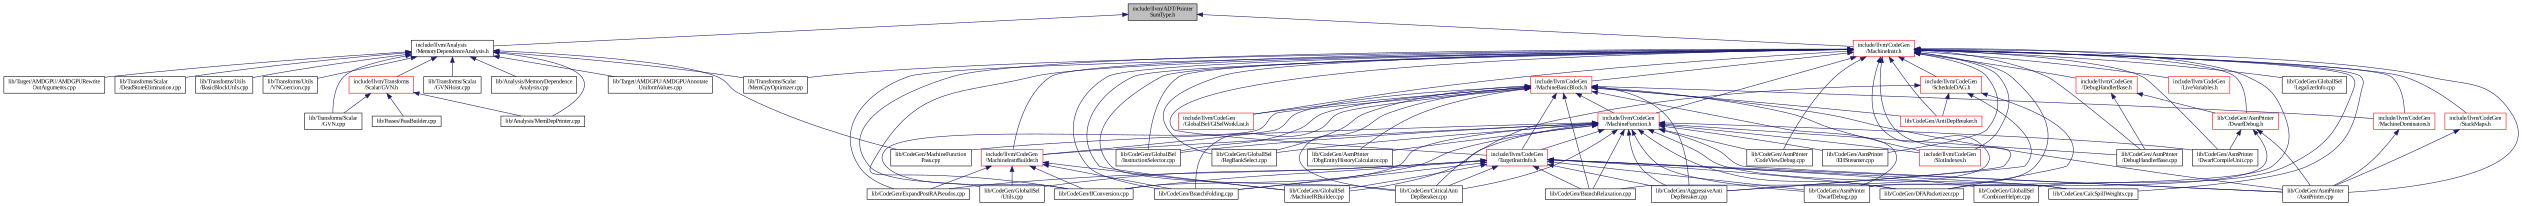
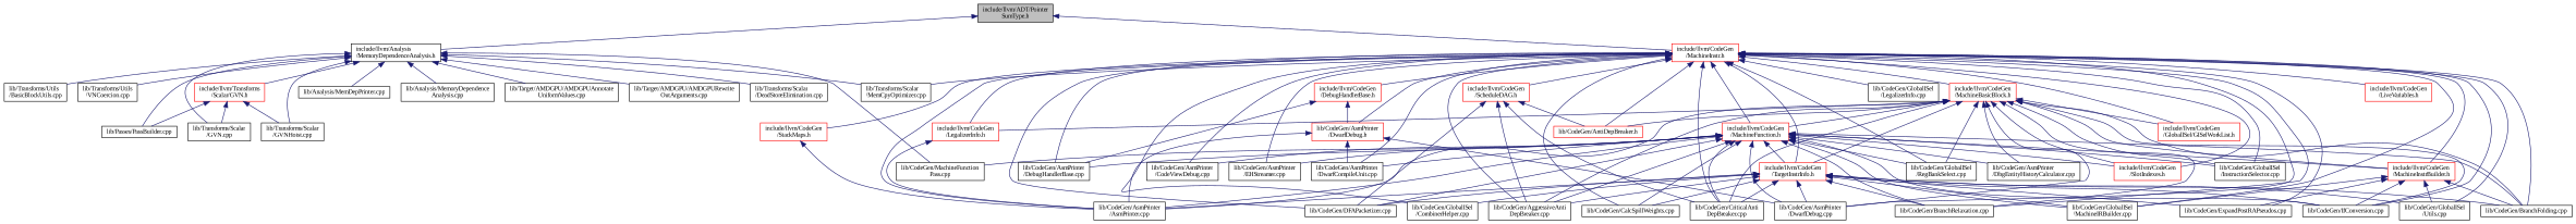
  digraph {
    fontname="Liberation Serif"
    node [color=black fontname="Liberation Serif" fontsize=10 shape=box]
    edge [color=midnightblue dir=back fontname="Liberation Serif" fontsize=10 labelfontname=Helvetica labelfontsize=10 style=solid]
    n1 [fillcolor=grey75 fontcolor=black height=0.2 label="include/llvm/ADT/Pointer\lSumType.h" style=filled width=0.4]
    n2 [height=0.2 label="include/llvm/Analysis\l/MemoryDependenceAnalysis.h" width=0.4]
    n3 [color=red height=0.2 label="include/llvm/CodeGen\l/MachineInstr.h" width=0.4]
    n4 [color=red height=0.2 label="include/llvm/Transforms\l/Scalar/GVN.h" width=0.4]
    n5 [height=0.2 label="lib/Passes/PassBuilder.cpp" width=0.4]
    n6 [height=0.2 label="lib/Transforms/Scalar\l/GVN.cpp" width=0.4]
    n7 [height=0.2 label="lib/Transforms/Scalar\l/GVNHoist.cpp" width=0.4]
    n8 [height=0.2 label="lib/Analysis/MemDepPrinter.cpp" width=0.4]
    n9 [height=0.2 label="lib/Analysis/MemoryDependence\lAnalysis.cpp" width=0.4]
    n10 [height=0.2 label="lib/CodeGen/MachineFunction\lPass.cpp" width=0.4]
    n11 [height=0.2 label="lib/Target/AMDGPU/AMDGPUAnnotate\lUniformValues.cpp" width=0.4]
    n12 [height=0.2 label="lib/Target/AMDGPU/AMDGPURewrite\lOutArguments.cpp" width=0.4]
    n13 [height=0.2 label="lib/Transforms/Scalar\l/DeadStoreElimination.cpp" width=0.4]
    n14 [height=0.2 label="lib/Transforms/Scalar\l/MemCpyOptimizer.cpp" width=0.4]
    n15 [height=0.2 label="lib/Transforms/Utils\l/BasicBlockUtils.cpp" width=0.4]
    n16 [height=0.2 label="lib/Transforms/Utils\l/VNCoercion.cpp" width=0.4]
    n17 [color=red height=0.2 label="include/llvm/CodeGen\l/DebugHandlerBase.h" width=0.4]
    n18 [height=0.2 label="lib/CodeGen/AsmPrinter\l/DebugHandlerBase.cpp" width=0.4]
    n19 [color=red height=0.2 label="lib/CodeGen/AsmPrinter\l/DwarfDebug.h" width=0.4]
    n20 [height=0.2 label="lib/CodeGen/AsmPrinter\l/AsmPrinter.cpp" width=0.4]
    n21 [height=0.2 label="lib/CodeGen/AsmPrinter\l/DwarfCompileUnit.cpp" width=0.4]
    n22 [height=0.2 label="lib/CodeGen/AsmPrinter\l/DwarfDebug.cpp" width=0.4]
    n23 [color=red height=0.2 label="include/llvm/CodeGen\l/GlobalISel/GISelWorkList.h" width=0.4]
    n24 [color=red height=0.2 label="include/llvm/CodeGen\l/LiveVariables.h" width=0.4]
    n25 [color=red height=0.2 label="include/llvm/CodeGen\l/MachineBasicBlock.h" width=0.4]
-   n26 [color=red height=0.2 label="include/llvm/CodeGen\l/MachineDominators.h" width=0.4]
+   n26 [color=red height=0.2 label="include/llvm/CodeGen\l/LegalizerInfo.h" width=0.4]
    n27 [color=red height=0.2 label="include/llvm/CodeGen\l/MachineFunction.h" width=0.4]
    n28 [color=red height=0.2 label="include/llvm/CodeGen\l/MachineInstrBuilder.h" width=0.4]
    n29 [height=0.2 label="lib/CodeGen/BranchFolding.cpp" width=0.4]
    n30 [height=0.2 label="lib/CodeGen/ExpandPostRAPseudos.cpp" width=0.4]
    n31 [height=0.2 label="lib/CodeGen/GlobalISel\l/MachineIRBuilder.cpp" width=0.4]
    n32 [height=0.2 label="lib/CodeGen/GlobalISel\l/Utils.cpp" width=0.4]
    n33 [height=0.2 label="lib/CodeGen/IfConversion.cpp" width=0.4]
    n34 [color=red height=0.2 label="include/llvm/CodeGen\l/SlotIndexes.h" width=0.4]
    n35 [color=red height=0.2 label="include/llvm/CodeGen\l/TargetInstrInfo.h" width=0.4]
    n36 [height=0.2 label="lib/CodeGen/AggressiveAnti\lDepBreaker.cpp" width=0.4]
    n37 [height=0.2 label="lib/CodeGen/BranchRelaxation.cpp" width=0.4]
    n38 [height=0.2 label="lib/CodeGen/CalcSpillWeights.cpp" width=0.4]
    n39 [height=0.2 label="lib/CodeGen/CriticalAnti\lDepBreaker.cpp" width=0.4]
    n40 [height=0.2 label="lib/CodeGen/DFAPacketizer.cpp" width=0.4]
    n41 [height=0.2 label="lib/CodeGen/GlobalISel\l/CombinerHelper.cpp" width=0.4]
    n42 [height=0.2 label="lib/CodeGen/AsmPrinter\l/CodeViewDebug.cpp" width=0.4]
    n43 [height=0.2 label="lib/CodeGen/AsmPrinter\l/EHStreamer.cpp" width=0.4]
    n44 [height=0.2 label="lib/CodeGen/GlobalISel\l/InstructionSelector.cpp" width=0.4]
    n45 [height=0.2 label="lib/CodeGen/GlobalISel\l/RegBankSelect.cpp" width=0.4]
    n46 [color=red height=0.2 label="lib/CodeGen/AntiDepBreaker.h" width=0.4]
    n47 [color=red height=0.2 label="include/llvm/CodeGen\l/ScheduleDAG.h" width=0.4]
    n48 [color=red height=0.2 label="include/llvm/CodeGen\l/StackMaps.h" width=0.4]
    n49 [height=0.2 label="lib/CodeGen/GlobalISel\l/LegalizerInfo.cpp" width=0.4]
    n50 [height=0.2 label="lib/CodeGen/AsmPrinter\l/DbgEntityHistoryCalculator.cpp" width=0.4]
    n1 -> n2
    n1 -> n3
    n2 -> n4
+   n2 -> n5
    n2 -> n6
    n2 -> n7
    n2 -> n8
    n2 -> n9
    n2 -> n10
    n2 -> n11
    n2 -> n12
    n2 -> n13
    n2 -> n14
    n2 -> n15
    n2 -> n16
    n3 -> n14
    n3 -> n17
    n3 -> n18
    n3 -> n19
    n3 -> n20
    n3 -> n21
    n3 -> n22
    n3 -> n23
    n3 -> n24
    n3 -> n25
    n3 -> n26
    n3 -> n27
    n3 -> n28
    n3 -> n29
    n3 -> n30
    n3 -> n31
    n3 -> n32
    n3 -> n33
    n3 -> n34
    n3 -> n35
    n3 -> n36
    n3 -> n37
    n3 -> n38
    n3 -> n39
    n3 -> n40
    n3 -> n41
    n3 -> n42
    n3 -> n43
    n3 -> n44
    n3 -> n45
    n3 -> n46
    n3 -> n47
    n3 -> n48
    n3 -> n49
    n4 -> n5
    n4 -> n6
-   n4 -> n8
+   n4 -> n7
    n17 -> n18
    n17 -> n19
    n19 -> n20
    n19 -> n21
    n19 -> n22
    n25 -> n20
    n25 -> n22
    n25 -> n23
    n25 -> n26
    n25 -> n27
    n25 -> n28
    n25 -> n29
    n25 -> n33
    n25 -> n34
    n25 -> n35
    n25 -> n36
    n25 -> n37
    n25 -> n39
    n25 -> n44
    n25 -> n45
    n25 -> n46
    n25 -> n50
    n26 -> n20
    n27 -> n10
    n27 -> n18
    n27 -> n20
    n27 -> n21
    n27 -> n22
    n27 -> n28
    n27 -> n29
    n27 -> n31
    n27 -> n33
    n27 -> n34
    n27 -> n35
    n27 -> n36
    n27 -> n37
    n27 -> n38
    n27 -> n39
    n27 -> n40
    n27 -> n42
    n27 -> n43
    n27 -> n44
    n27 -> n45
    n27 -> n50
    n28 -> n29
    n28 -> n30
    n28 -> n31
    n28 -> n32
    n28 -> n33
    n35 -> n20
    n35 -> n22
    n35 -> n29
    n35 -> n30
    n35 -> n31
    n35 -> n32
    n35 -> n33
    n35 -> n36
    n35 -> n37
    n35 -> n38
    n35 -> n39
    n35 -> n40
    n35 -> n41
    n47 -> n36
    n47 -> n39
    n47 -> n40
    n47 -> n46
    n48 -> n20
  }
